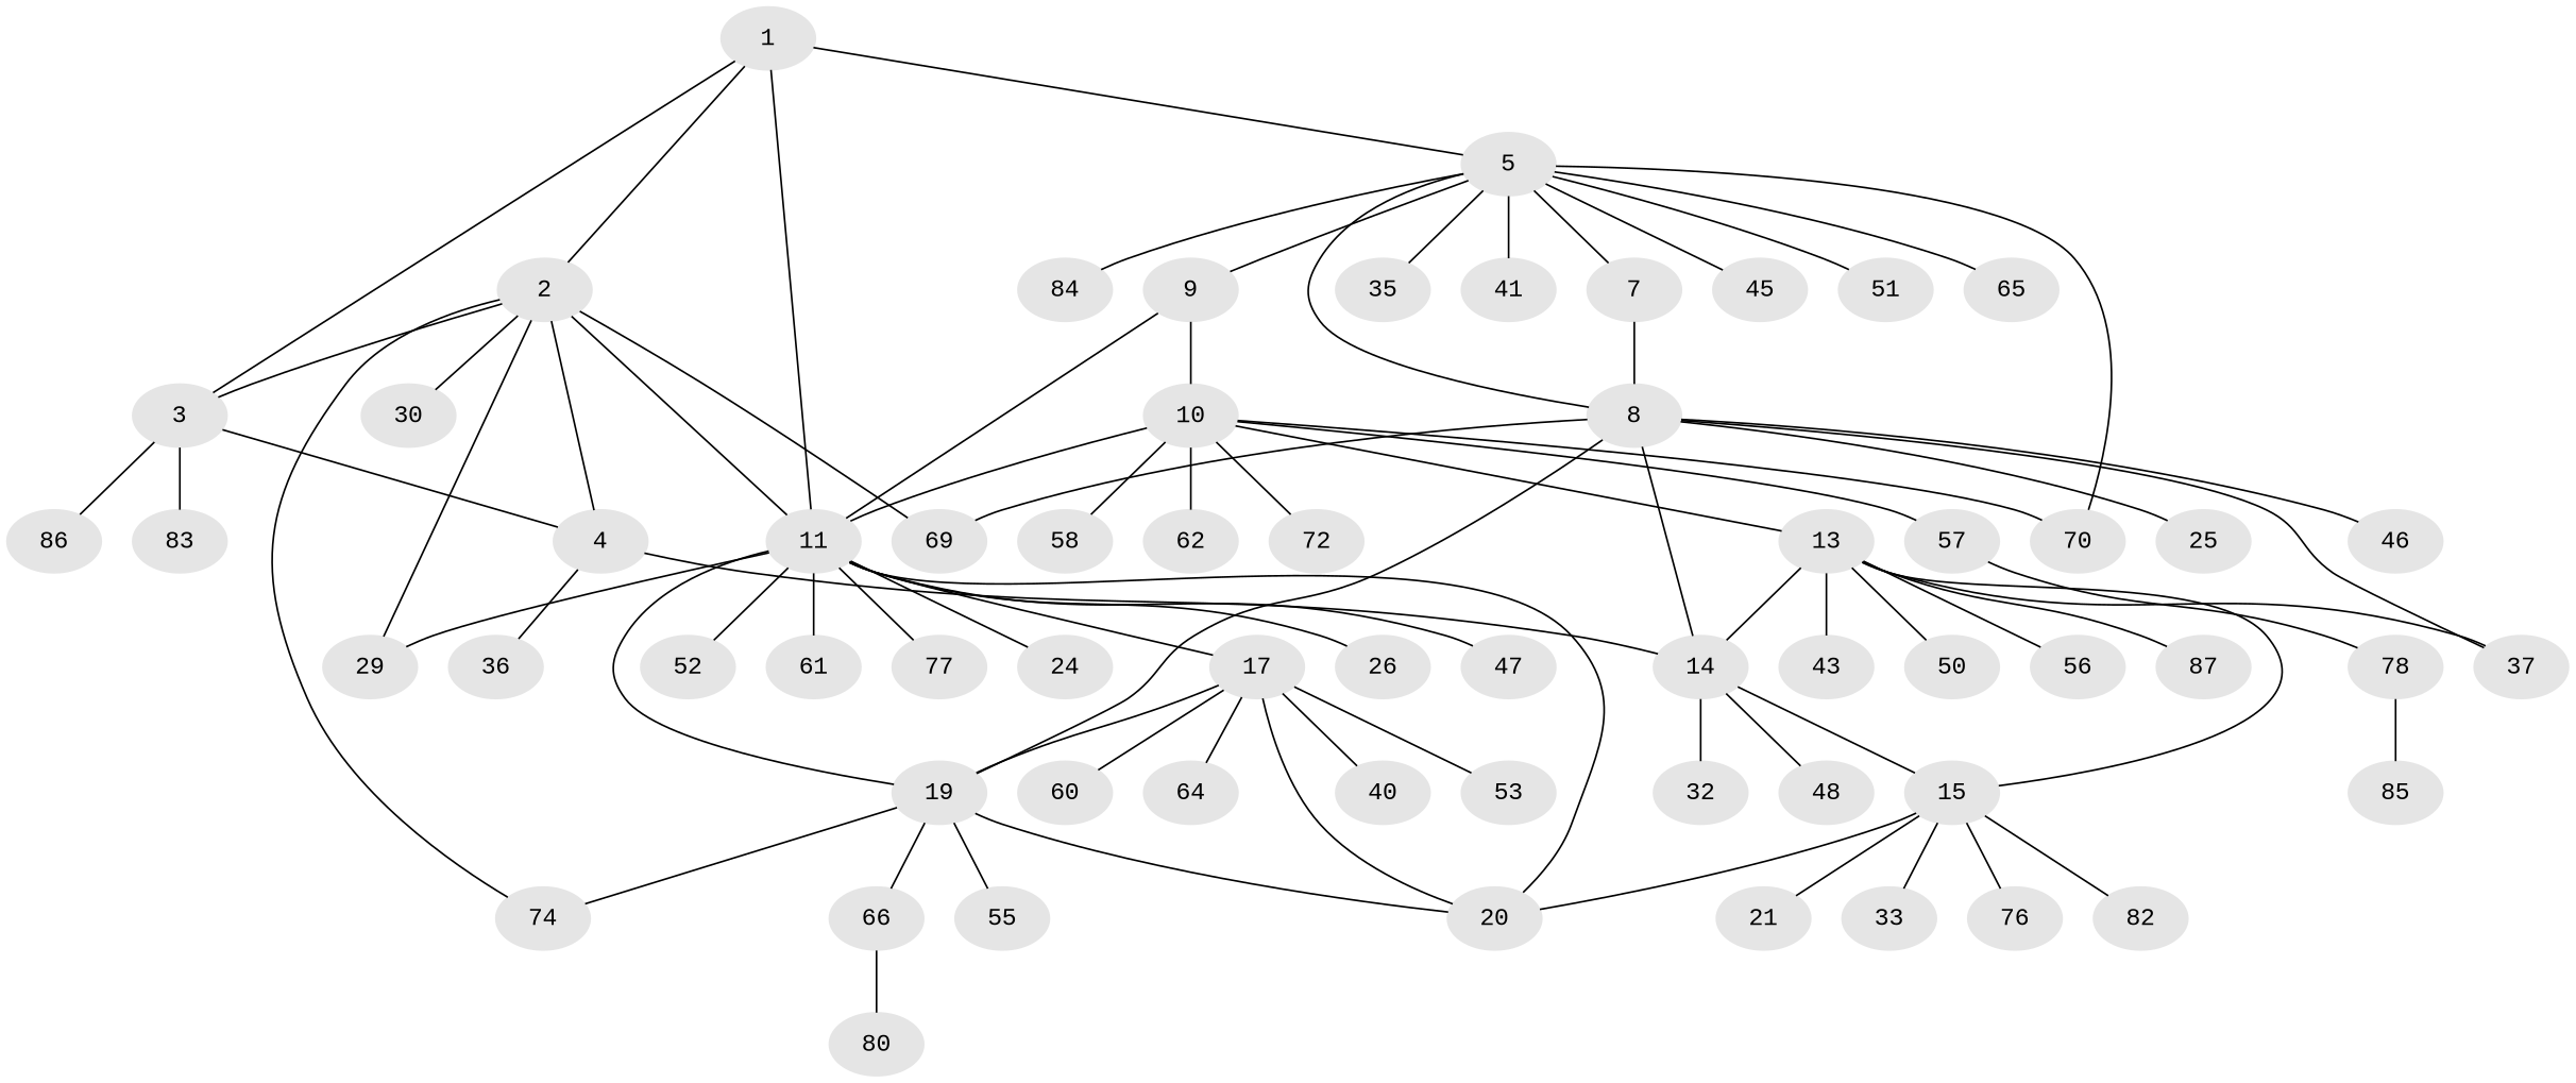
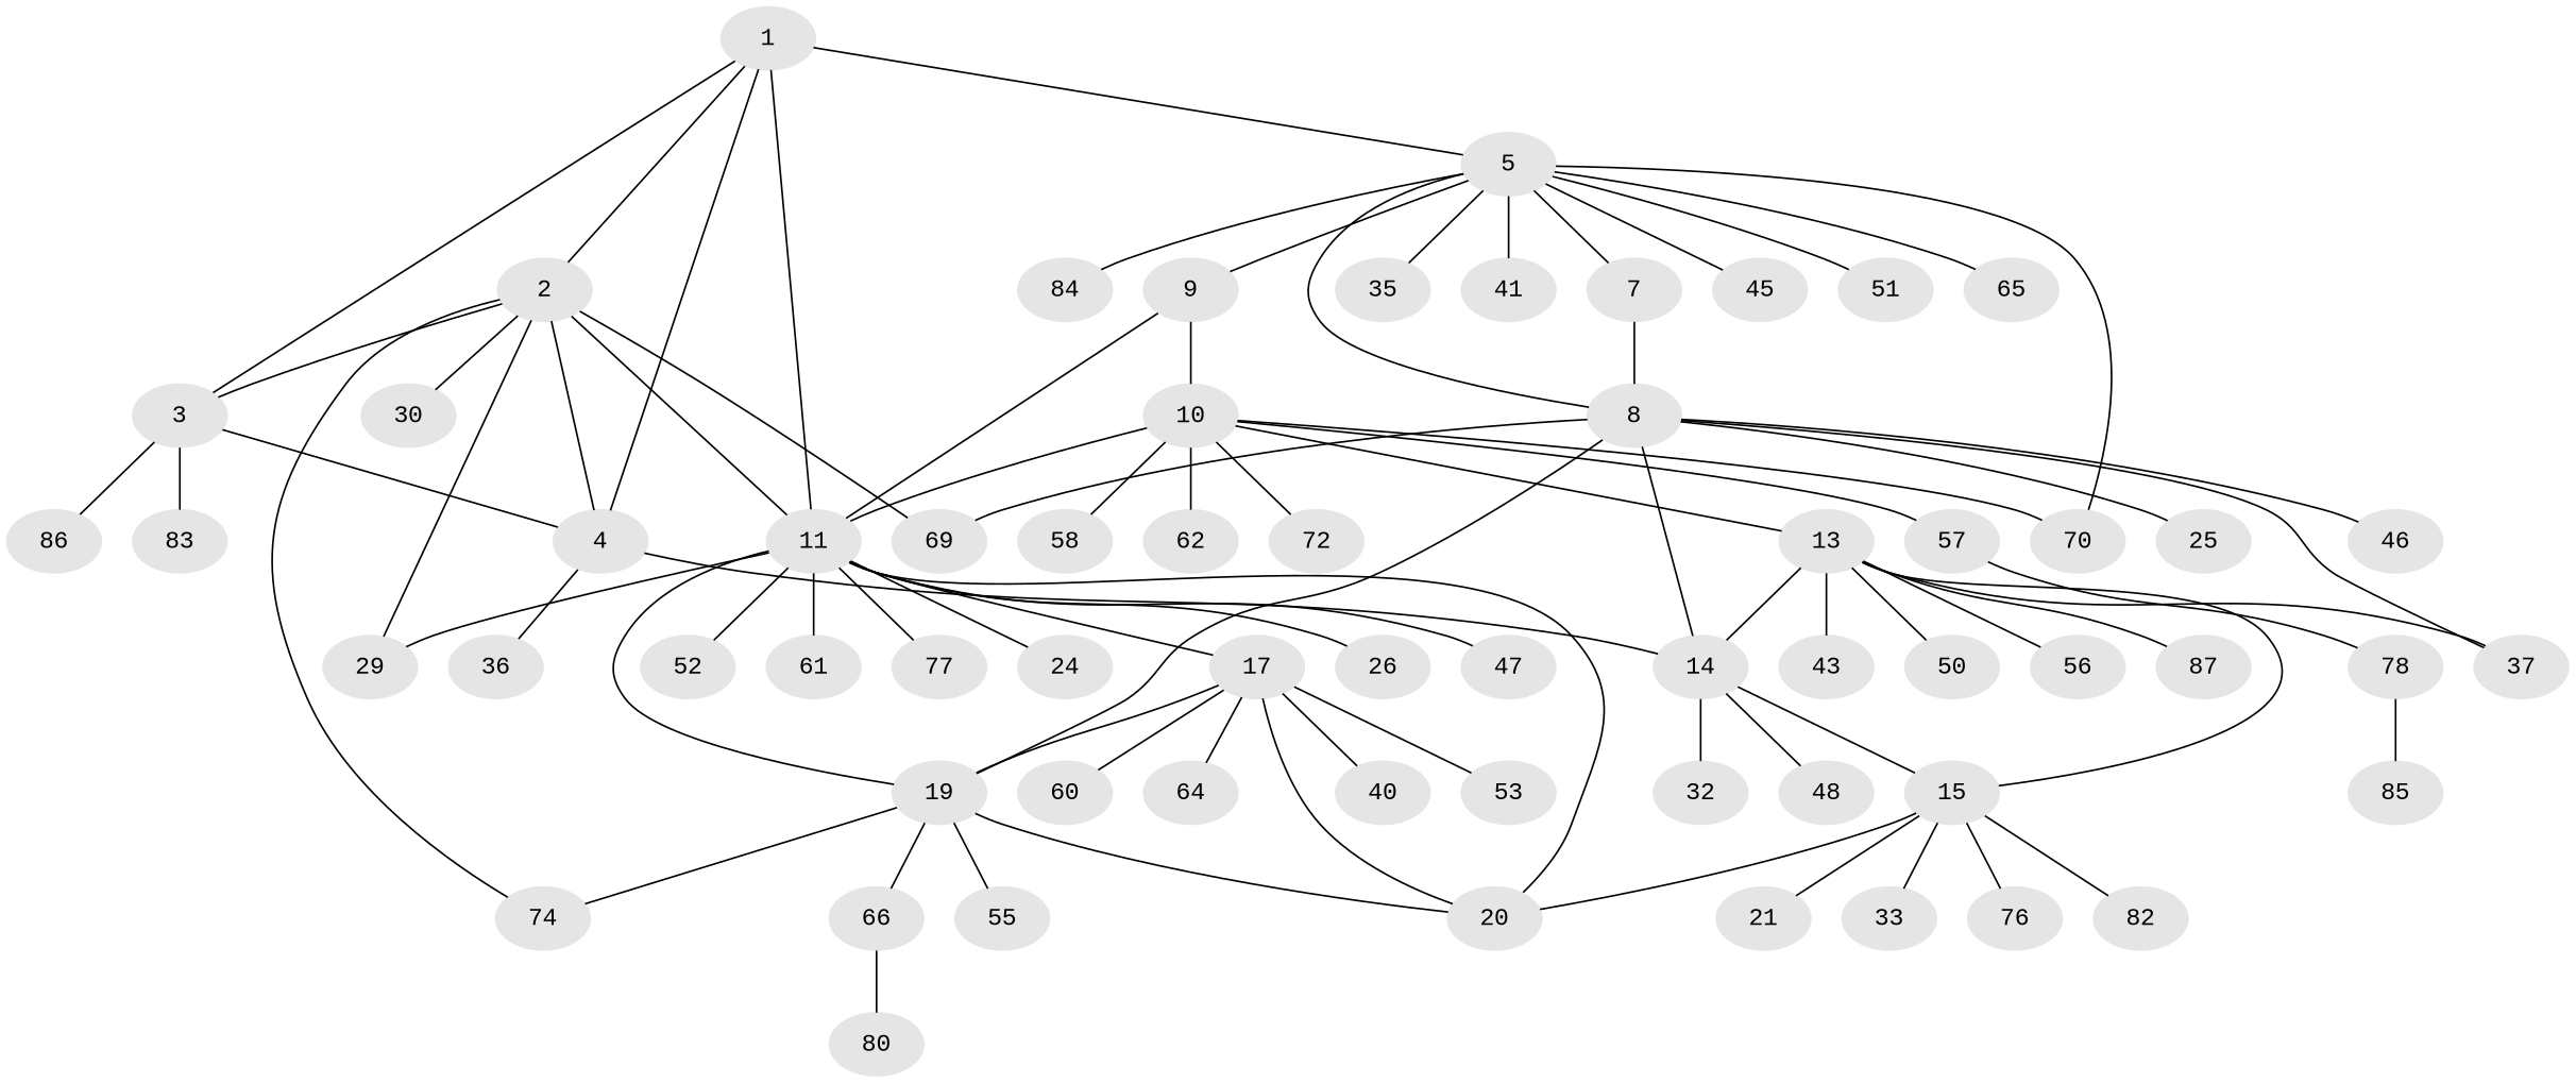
  graph {
    fontname="Liberation Mono"
    node [color=gray90 fontname="Liberation Mono" style=filled]
    edge [fontname="Liberation Mono"]
    1 [super="+28"]
    2 [super="+54"]
    3 [super="+23"]
    4
    5 [super="+6"]
    11 [super="+18"]
    29
    30 [super="+42"]
    69
    74
    83
    86
    14 [super="+16"]
    36 [super="+39"]
    7 [super="+31"]
    8 [super="+59"]
    9 [super="+27"]
    35
    41 [super="+68"]
    45
    51
    65
    70
    84
    19 [super="+67"]
    17 [super="+22"]
    20
    24
    26
    47
    52
    61
    77
    15 [super="+49"]
    32
    48
    25 [super="+38"]
    37
    46
    10 [super="+12"]
    55
    66 [super="+75"]
    13 [super="+73"]
    57 [super="+79"]
    58 [super="+63"]
    62
    72
    43
    50
    56
    87
    78 [super="+81"]
    40
    53 [super="+71"]
    60
    64
    21 [super="+34"]
    33
    76
    82
    80
    85
    1 -- 2
    1 -- 3
+   1 -- 4
    1 -- 5
    1 -- 11 [weight=2]
    2 -- 3
    2 -- 4
    2 -- 11
    2 -- 29
    2 -- 30
    2 -- 69
    2 -- 74
    3 -- 4
    3 -- 83
    3 -- 86
    4 -- 14
    4 -- 36
    5 -- 7 [weight=2]
    5 -- 8 [weight=2]
    5 -- 9
    5 -- 35
    5 -- 41
    5 -- 45
    5 -- 51
    5 -- 65
    5 -- 70
    5 -- 84
    11 -- 29
    11 -- 19
    11 -- 17
    11 -- 20
    11 -- 24
    11 -- 26
    11 -- 47
    11 -- 52
    11 -- 61
    11 -- 77
    14 -- 15 [weight=2]
    14 -- 32
    14 -- 48
    7 -- 8
    8 -- 69
    8 -- 14
    8 -- 19
    8 -- 25
    8 -- 37
    8 -- 46
    9 -- 11
    9 -- 10 [weight=2]
    19 -- 74
    19 -- 20
    19 -- 55
    19 -- 66
    17 -- 19
    17 -- 20
    17 -- 40
    17 -- 53
    17 -- 60
    17 -- 64
    15 -- 20
    15 -- 21
    15 -- 33
    15 -- 76
    15 -- 82
    10 -- 11 [weight=2]
    10 -- 70
    10 -- 13
    10 -- 57
    10 -- 58
    10 -- 62
    10 -- 72
    66 -- 80
    13 -- 14 [weight=2]
    13 -- 15
    13 -- 37
    13 -- 43
    13 -- 50
    13 -- 56
    13 -- 87
    57 -- 78
    78 -- 85
  }
